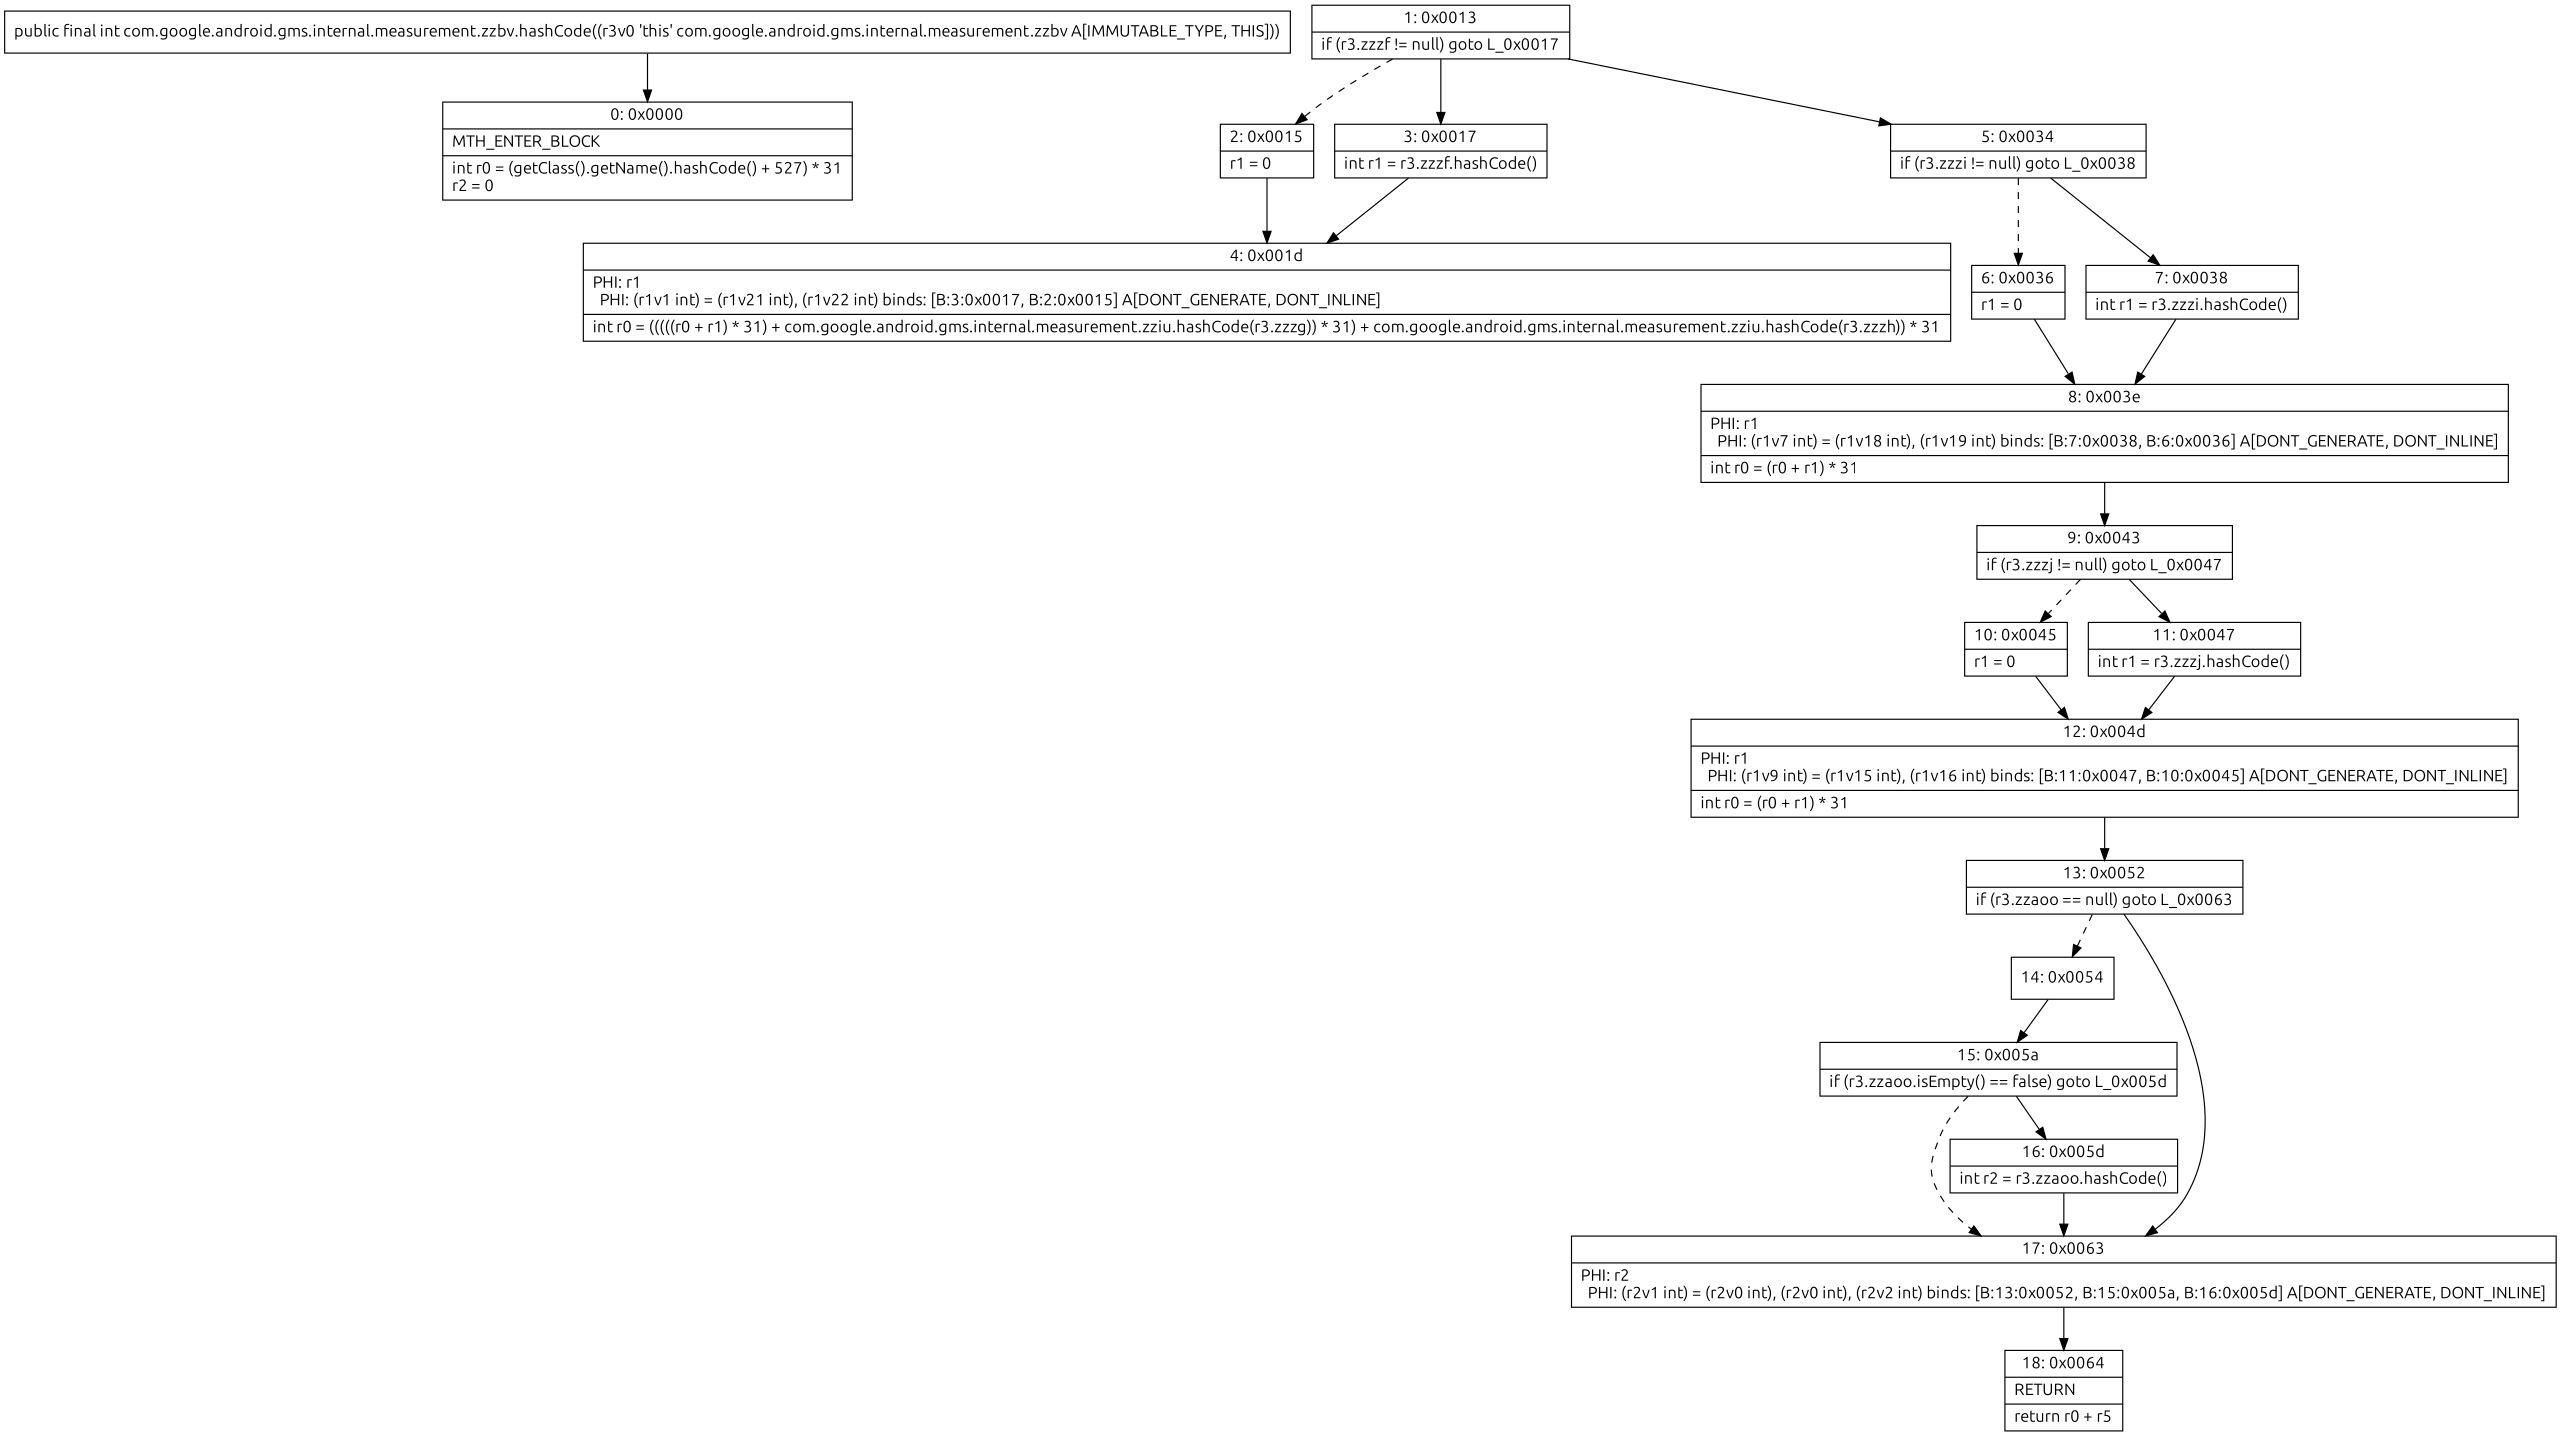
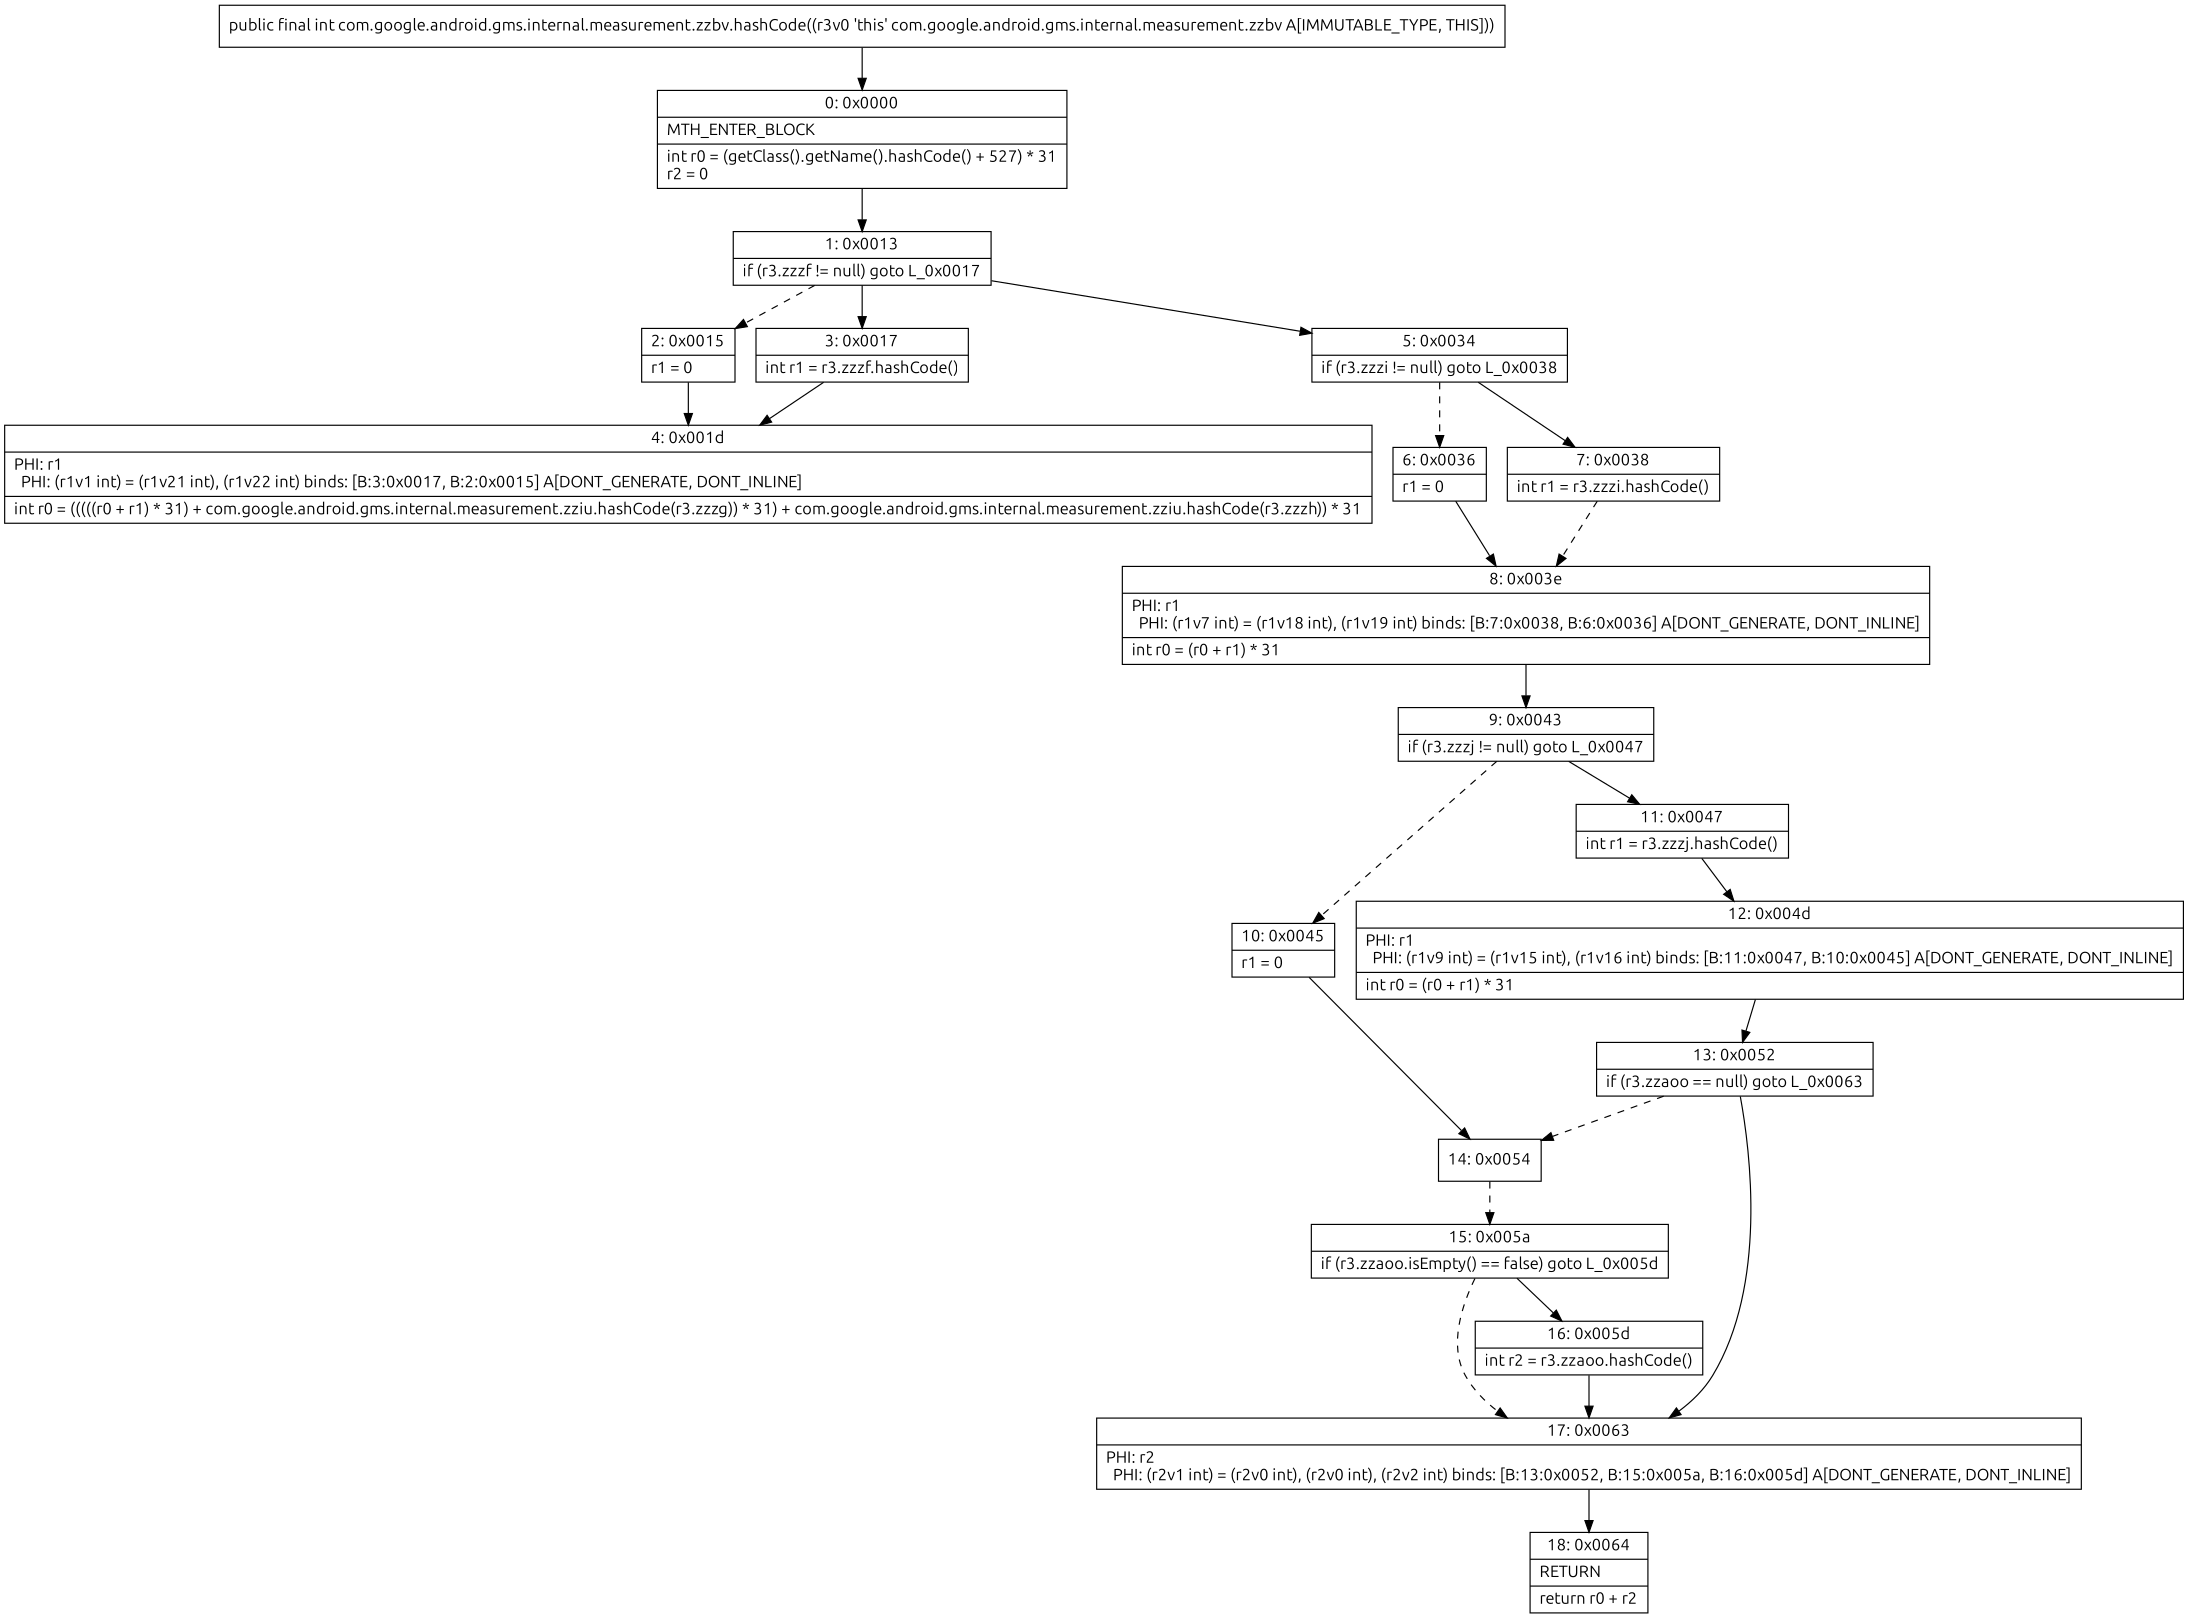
  digraph {
    fontname=Ubuntu
    node [fontname=Ubuntu shape=record]
    edge [fontname=Ubuntu]
    n1 [label="{0\:\ 0x0000|MTH_ENTER_BLOCK\l|int r0 = (getClass().getName().hashCode() + 527) * 31\lr2 = 0\l}"]
    n2 [label="{1\:\ 0x0013|if (r3.zzzf != null) goto L_0x0017\l}"]
    n3 [label="{2\:\ 0x0015|r1 = 0\l}"]
    n4 [label="{3\:\ 0x0017|int r1 = r3.zzzf.hashCode()\l}"]
    n5 [label="{5\:\ 0x0034|if (r3.zzzi != null) goto L_0x0038\l}"]
    n6 [label="{4\:\ 0x001d|PHI: r1 \l  PHI: (r1v1 int) = (r1v21 int), (r1v22 int) binds: [B:3:0x0017, B:2:0x0015] A[DONT_GENERATE, DONT_INLINE]\l|int r0 = (((((r0 + r1) * 31) + com.google.android.gms.internal.measurement.zziu.hashCode(r3.zzzg)) * 31) + com.google.android.gms.internal.measurement.zziu.hashCode(r3.zzzh)) * 31\l}"]
    n7 [label="{6\:\ 0x0036|r1 = 0\l}"]
    n8 [label="{7\:\ 0x0038|int r1 = r3.zzzi.hashCode()\l}"]
    n9 [label="{8\:\ 0x003e|PHI: r1 \l  PHI: (r1v7 int) = (r1v18 int), (r1v19 int) binds: [B:7:0x0038, B:6:0x0036] A[DONT_GENERATE, DONT_INLINE]\l|int r0 = (r0 + r1) * 31\l}"]
    n10 [label="{9\:\ 0x0043|if (r3.zzzj != null) goto L_0x0047\l}"]
    n11 [label="{10\:\ 0x0045|r1 = 0\l}"]
    n12 [label="{11\:\ 0x0047|int r1 = r3.zzzj.hashCode()\l}"]
    n13 [label="{12\:\ 0x004d|PHI: r1 \l  PHI: (r1v9 int) = (r1v15 int), (r1v16 int) binds: [B:11:0x0047, B:10:0x0045] A[DONT_GENERATE, DONT_INLINE]\l|int r0 = (r0 + r1) * 31\l}"]
    n14 [label="{13\:\ 0x0052|if (r3.zzaoo == null) goto L_0x0063\l}"]
    n15 [label="{14\:\ 0x0054}"]
    n16 [label="{17\:\ 0x0063|PHI: r2 \l  PHI: (r2v1 int) = (r2v0 int), (r2v0 int), (r2v2 int) binds: [B:13:0x0052, B:15:0x005a, B:16:0x005d] A[DONT_GENERATE, DONT_INLINE]\l}"]
    n17 [label="{15\:\ 0x005a|if (r3.zzaoo.isEmpty() == false) goto L_0x005d\l}"]
-   n18 [label="{18\:\ 0x0064|RETURN\l|return r0 + r5\l}"]
+   n18 [label="{18\:\ 0x0064|RETURN\l|return r0 + r2\l}"]
    n19 [label="{16\:\ 0x005d|int r2 = r3.zzaoo.hashCode()\l}"]
    n20 [label="{public final int com.google.android.gms.internal.measurement.zzbv.hashCode((r3v0 'this' com.google.android.gms.internal.measurement.zzbv A[IMMUTABLE_TYPE, THIS])) }"]
+   n1 -> n2
    n2 -> n3 [style=dashed]
    n2 -> n4
    n2 -> n5
    n3 -> n6
    n4 -> n6
    n5 -> n7 [style=dashed]
    n5 -> n8
    n7 -> n9
-   n8 -> n9
+   n8 -> n9 [style=dashed]
    n9 -> n10
    n10 -> n11 [style=dashed]
    n10 -> n12
-   n11 -> n13
+   n11 -> n15
    n12 -> n13
    n13 -> n14
    n14 -> n15 [style=dashed]
    n14 -> n16
-   n15 -> n17
+   n15 -> n17 [style=dashed]
    n16 -> n18
    n17 -> n16 [style=dashed]
    n17 -> n19
    n19 -> n16
    n20 -> n1
  }
